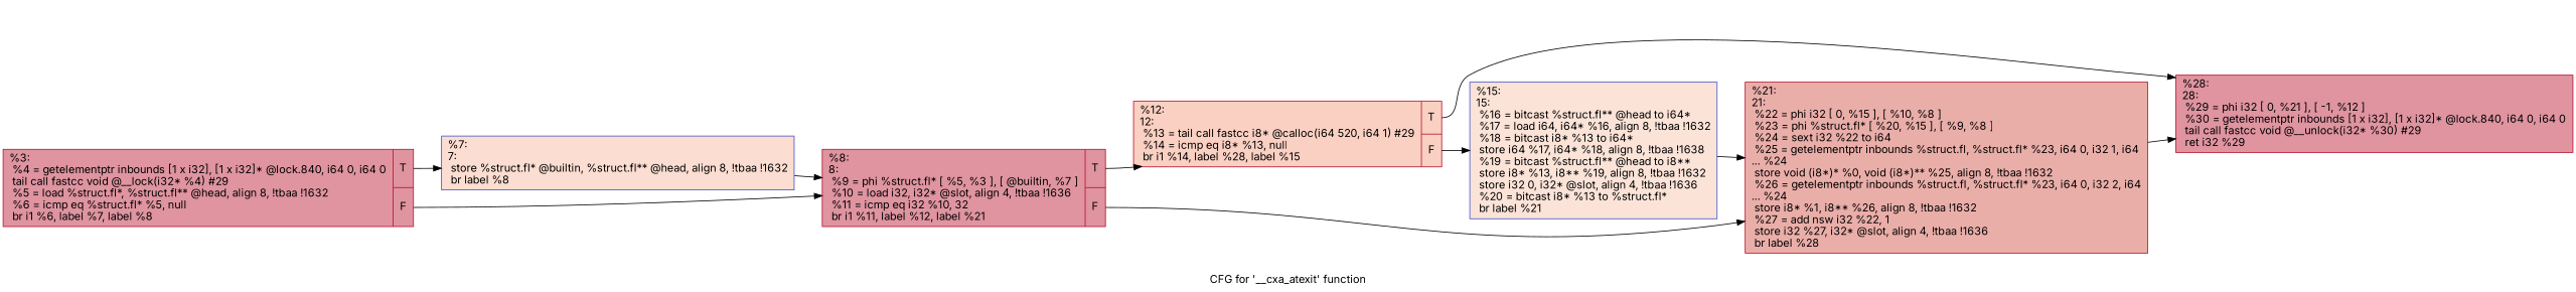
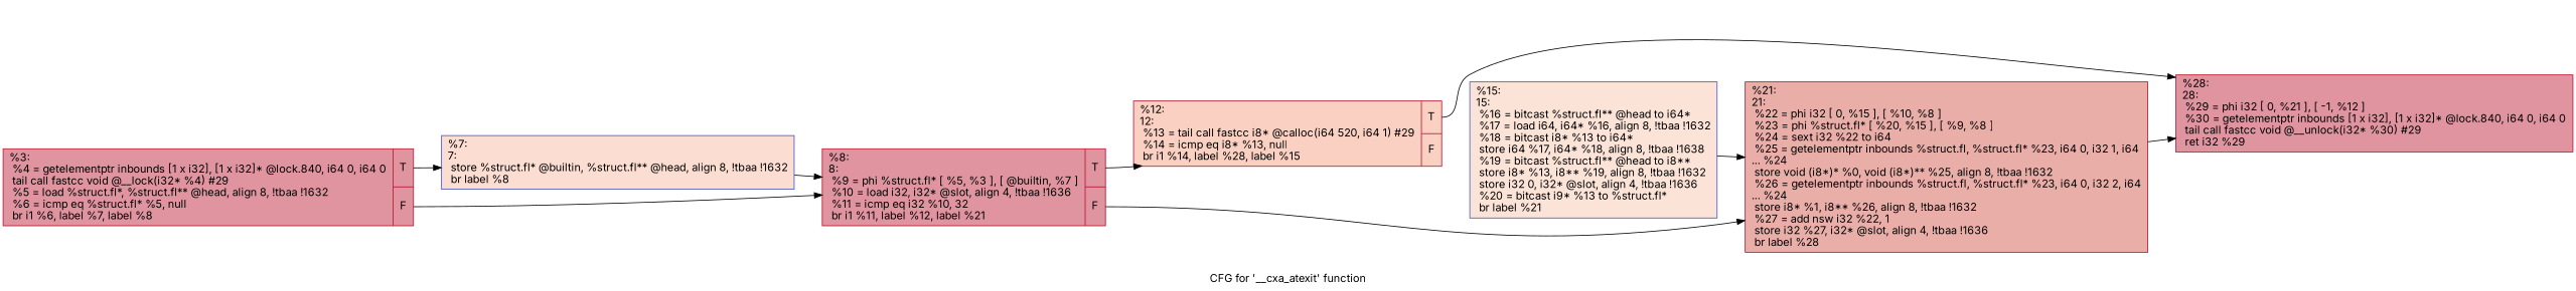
  digraph {
    fontname=Inter
    label="CFG for '__cxa_atexit' function"
    rankdir=LR
    node [color="#b70d28ff" fillcolor="#b70d2870" fontname=Inter shape=record style=filled]
    edge [fontname=Inter]
    n1 [label="{%3:\l  %4 = getelementptr inbounds [1 x i32], [1 x i32]* @lock.840, i64 0, i64 0\l  tail call fastcc void @__lock(i32* %4) #29\l  %5 = load %struct.fl*, %struct.fl** @head, align 8, !tbaa !1632\l  %6 = icmp eq %struct.fl* %5, null\l  br i1 %6, label %7, label %8\l|{<s0>T|<s1>F}}"]
    n2 [color="#3d50c3ff" fillcolor="#f7b39670" label="{%7:\l7:                                                \l  store %struct.fl* @builtin, %struct.fl** @head, align 8, !tbaa !1632\l  br label %8\l}"]
    n3 [label="{%8:\l8:                                                \l  %9 = phi %struct.fl* [ %5, %3 ], [ @builtin, %7 ]\l  %10 = load i32, i32* @slot, align 4, !tbaa !1636\l  %11 = icmp eq i32 %10, 32\l  br i1 %11, label %12, label %21\l|{<s0>T|<s1>F}}"]
    n4 [fillcolor="#f3947570" label="{%12:\l12:                                               \l  %13 = tail call fastcc i8* @calloc(i64 520, i64 1) #29\l  %14 = icmp eq i8* %13, null\l  br i1 %14, label %28, label %15\l|{<s0>T|<s1>F}}"]
    n5 [fillcolor="#d0473d70" label="{%21:\l21:                                               \l  %22 = phi i32 [ 0, %15 ], [ %10, %8 ]\l  %23 = phi %struct.fl* [ %20, %15 ], [ %9, %8 ]\l  %24 = sext i32 %22 to i64\l  %25 = getelementptr inbounds %struct.fl, %struct.fl* %23, i64 0, i32 1, i64\l... %24\l  store void (i8*)* %0, void (i8*)** %25, align 8, !tbaa !1632\l  %26 = getelementptr inbounds %struct.fl, %struct.fl* %23, i64 0, i32 2, i64\l... %24\l  store i8* %1, i8** %26, align 8, !tbaa !1632\l  %27 = add nsw i32 %22, 1\l  store i32 %27, i32* @slot, align 4, !tbaa !1636\l  br label %28\l}"]
    n6 [label="{%28:\l28:                                               \l  %29 = phi i32 [ 0, %21 ], [ -1, %12 ]\l  %30 = getelementptr inbounds [1 x i32], [1 x i32]* @lock.840, i64 0, i64 0\l  tail call fastcc void @__unlock(i32* %30) #29\l  ret i32 %29\l}"]
-   n7 [color="#3d50c3ff" fillcolor="#f6bfa670" label="{%15:\l15:                                               \l  %16 = bitcast %struct.fl** @head to i64*\l  %17 = load i64, i64* %16, align 8, !tbaa !1632\l  %18 = bitcast i8* %13 to i64*\l  store i64 %17, i64* %18, align 8, !tbaa !1638\l  %19 = bitcast %struct.fl** @head to i8**\l  store i8* %13, i8** %19, align 8, !tbaa !1632\l  store i32 0, i32* @slot, align 4, !tbaa !1636\l  %20 = bitcast i8* %13 to %struct.fl*\l  br label %21\l}"]
+   n7 [color="#3d50c3ff" fillcolor="#f6bfa670" label="{%15:\l15:                                               \l  %16 = bitcast %struct.fl** @head to i64*\l  %17 = load i64, i64* %16, align 8, !tbaa !1632\l  %18 = bitcast i8* %13 to i64*\l  store i64 %17, i64* %18, align 8, !tbaa !1638\l  %19 = bitcast %struct.fl** @head to i8**\l  store i8* %13, i8** %19, align 8, !tbaa !1632\l  store i32 0, i32* @slot, align 4, !tbaa !1636\l  %20 = bitcast i9* %13 to %struct.fl*\l  br label %21\l}"]
    n1 -> n2 [tailport=s0]
    n1 -> n3 [tailport=s1]
    n2 -> n3
    n3 -> n4 [tailport=s0]
    n3 -> n5 [tailport=s1]
    n4 -> n6 [tailport=s0]
-   n4 -> n7 [tailport=s1]
    n5 -> n6
    n7 -> n5
  }
